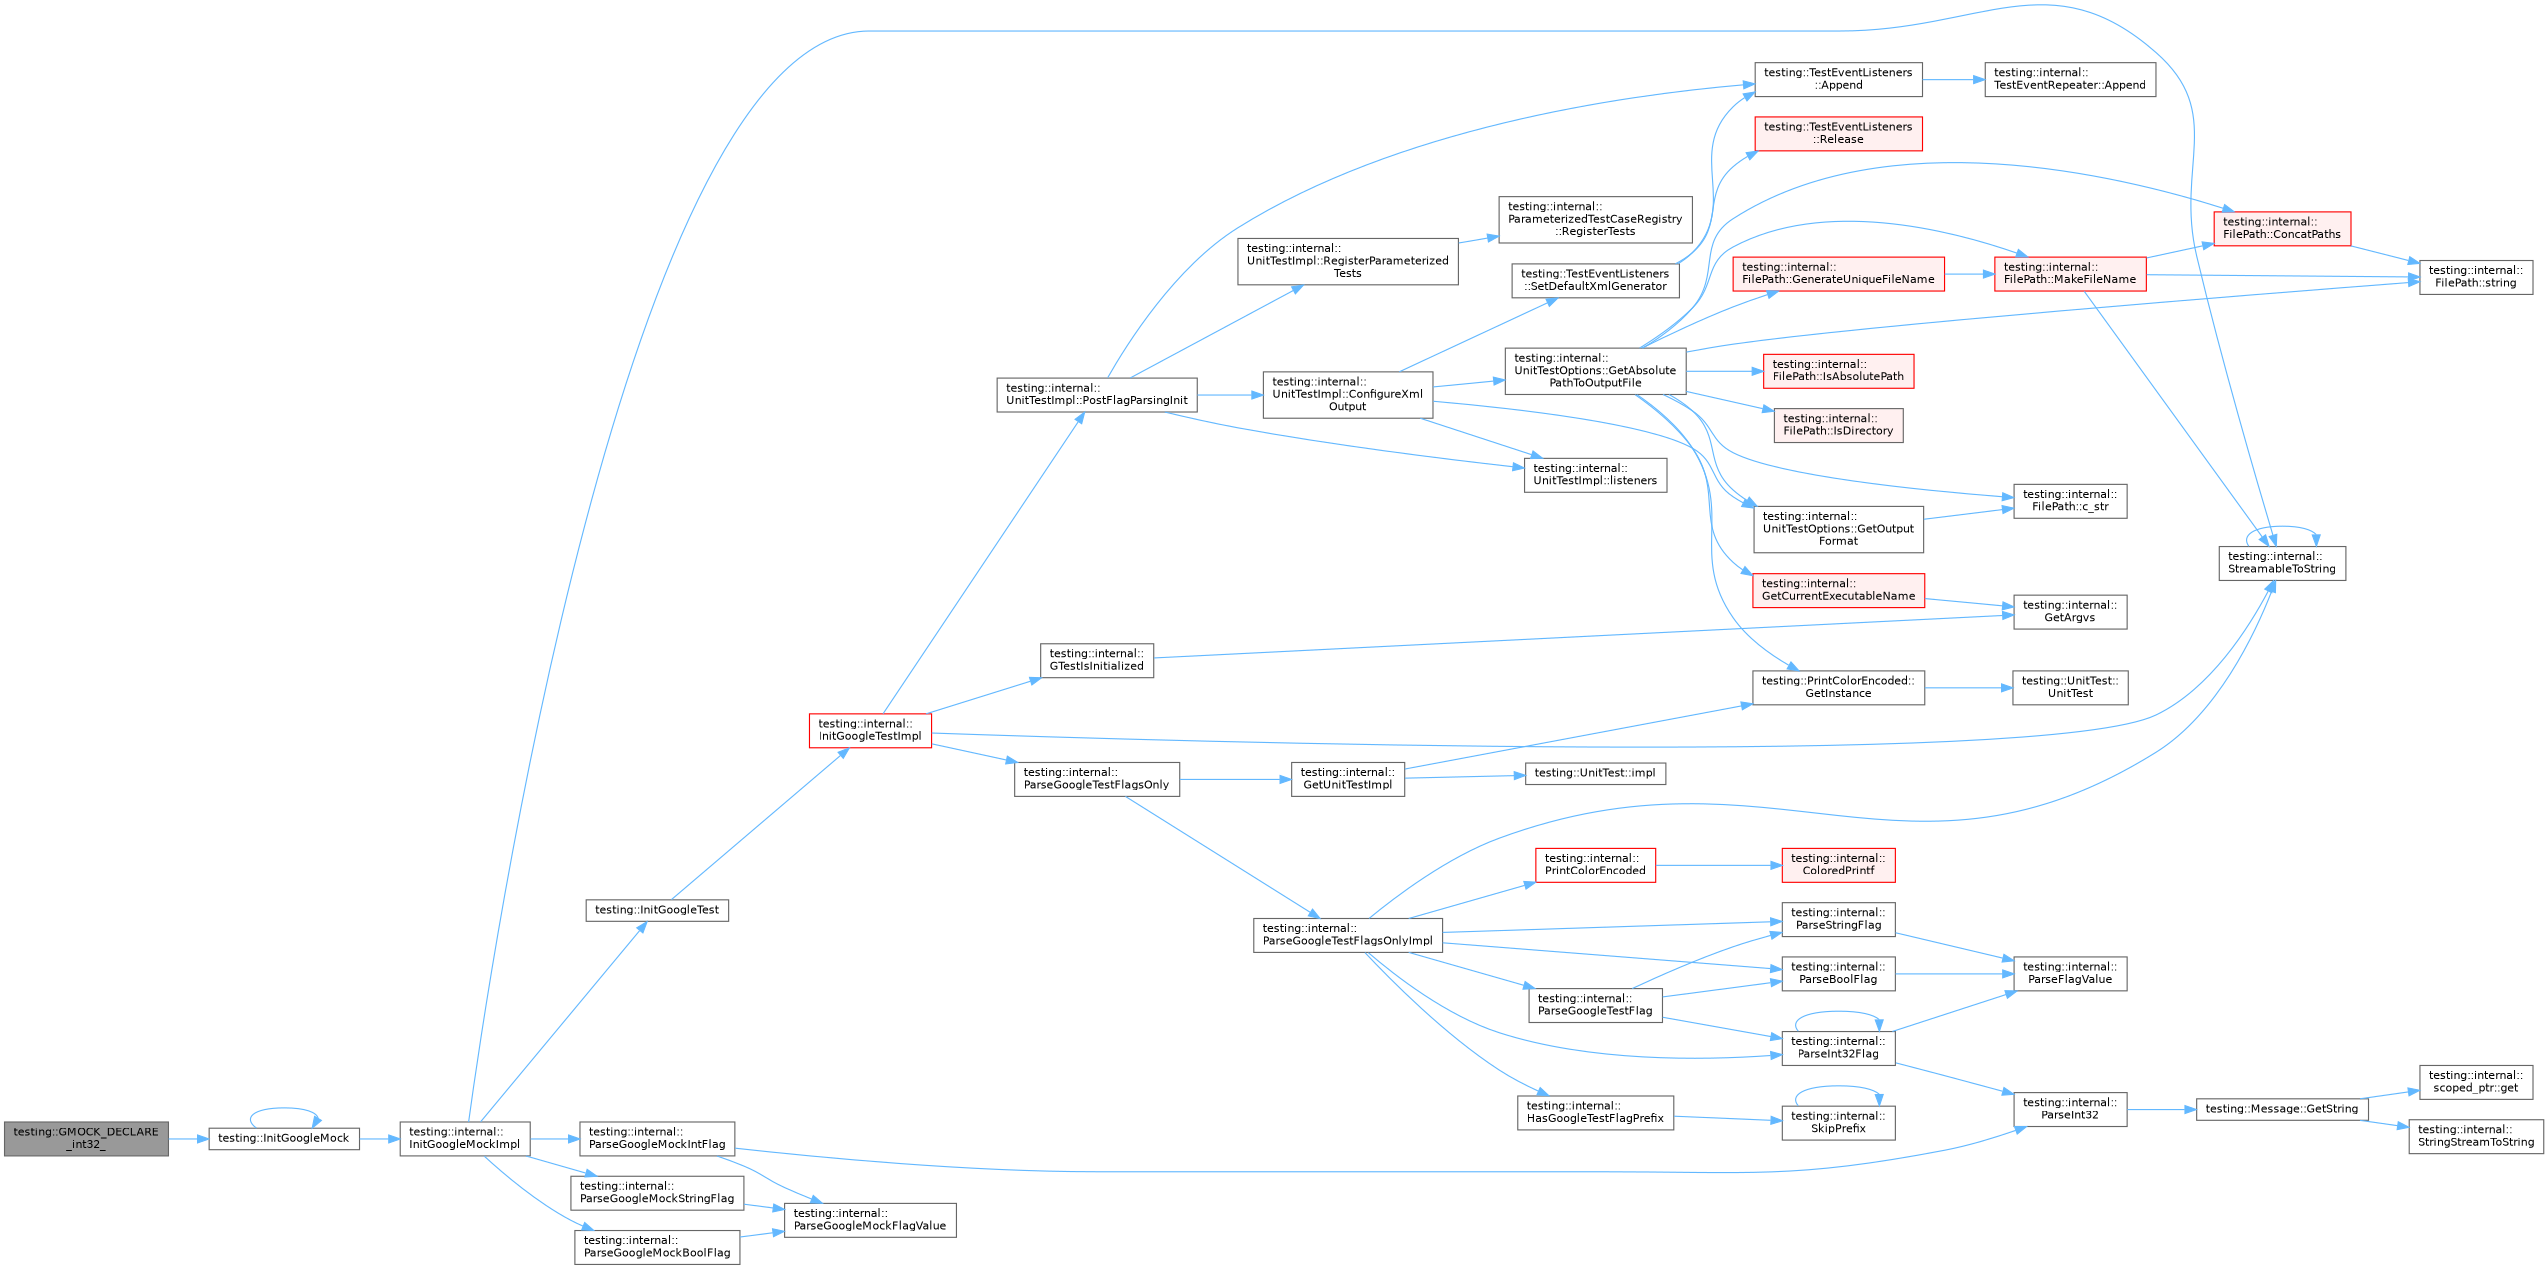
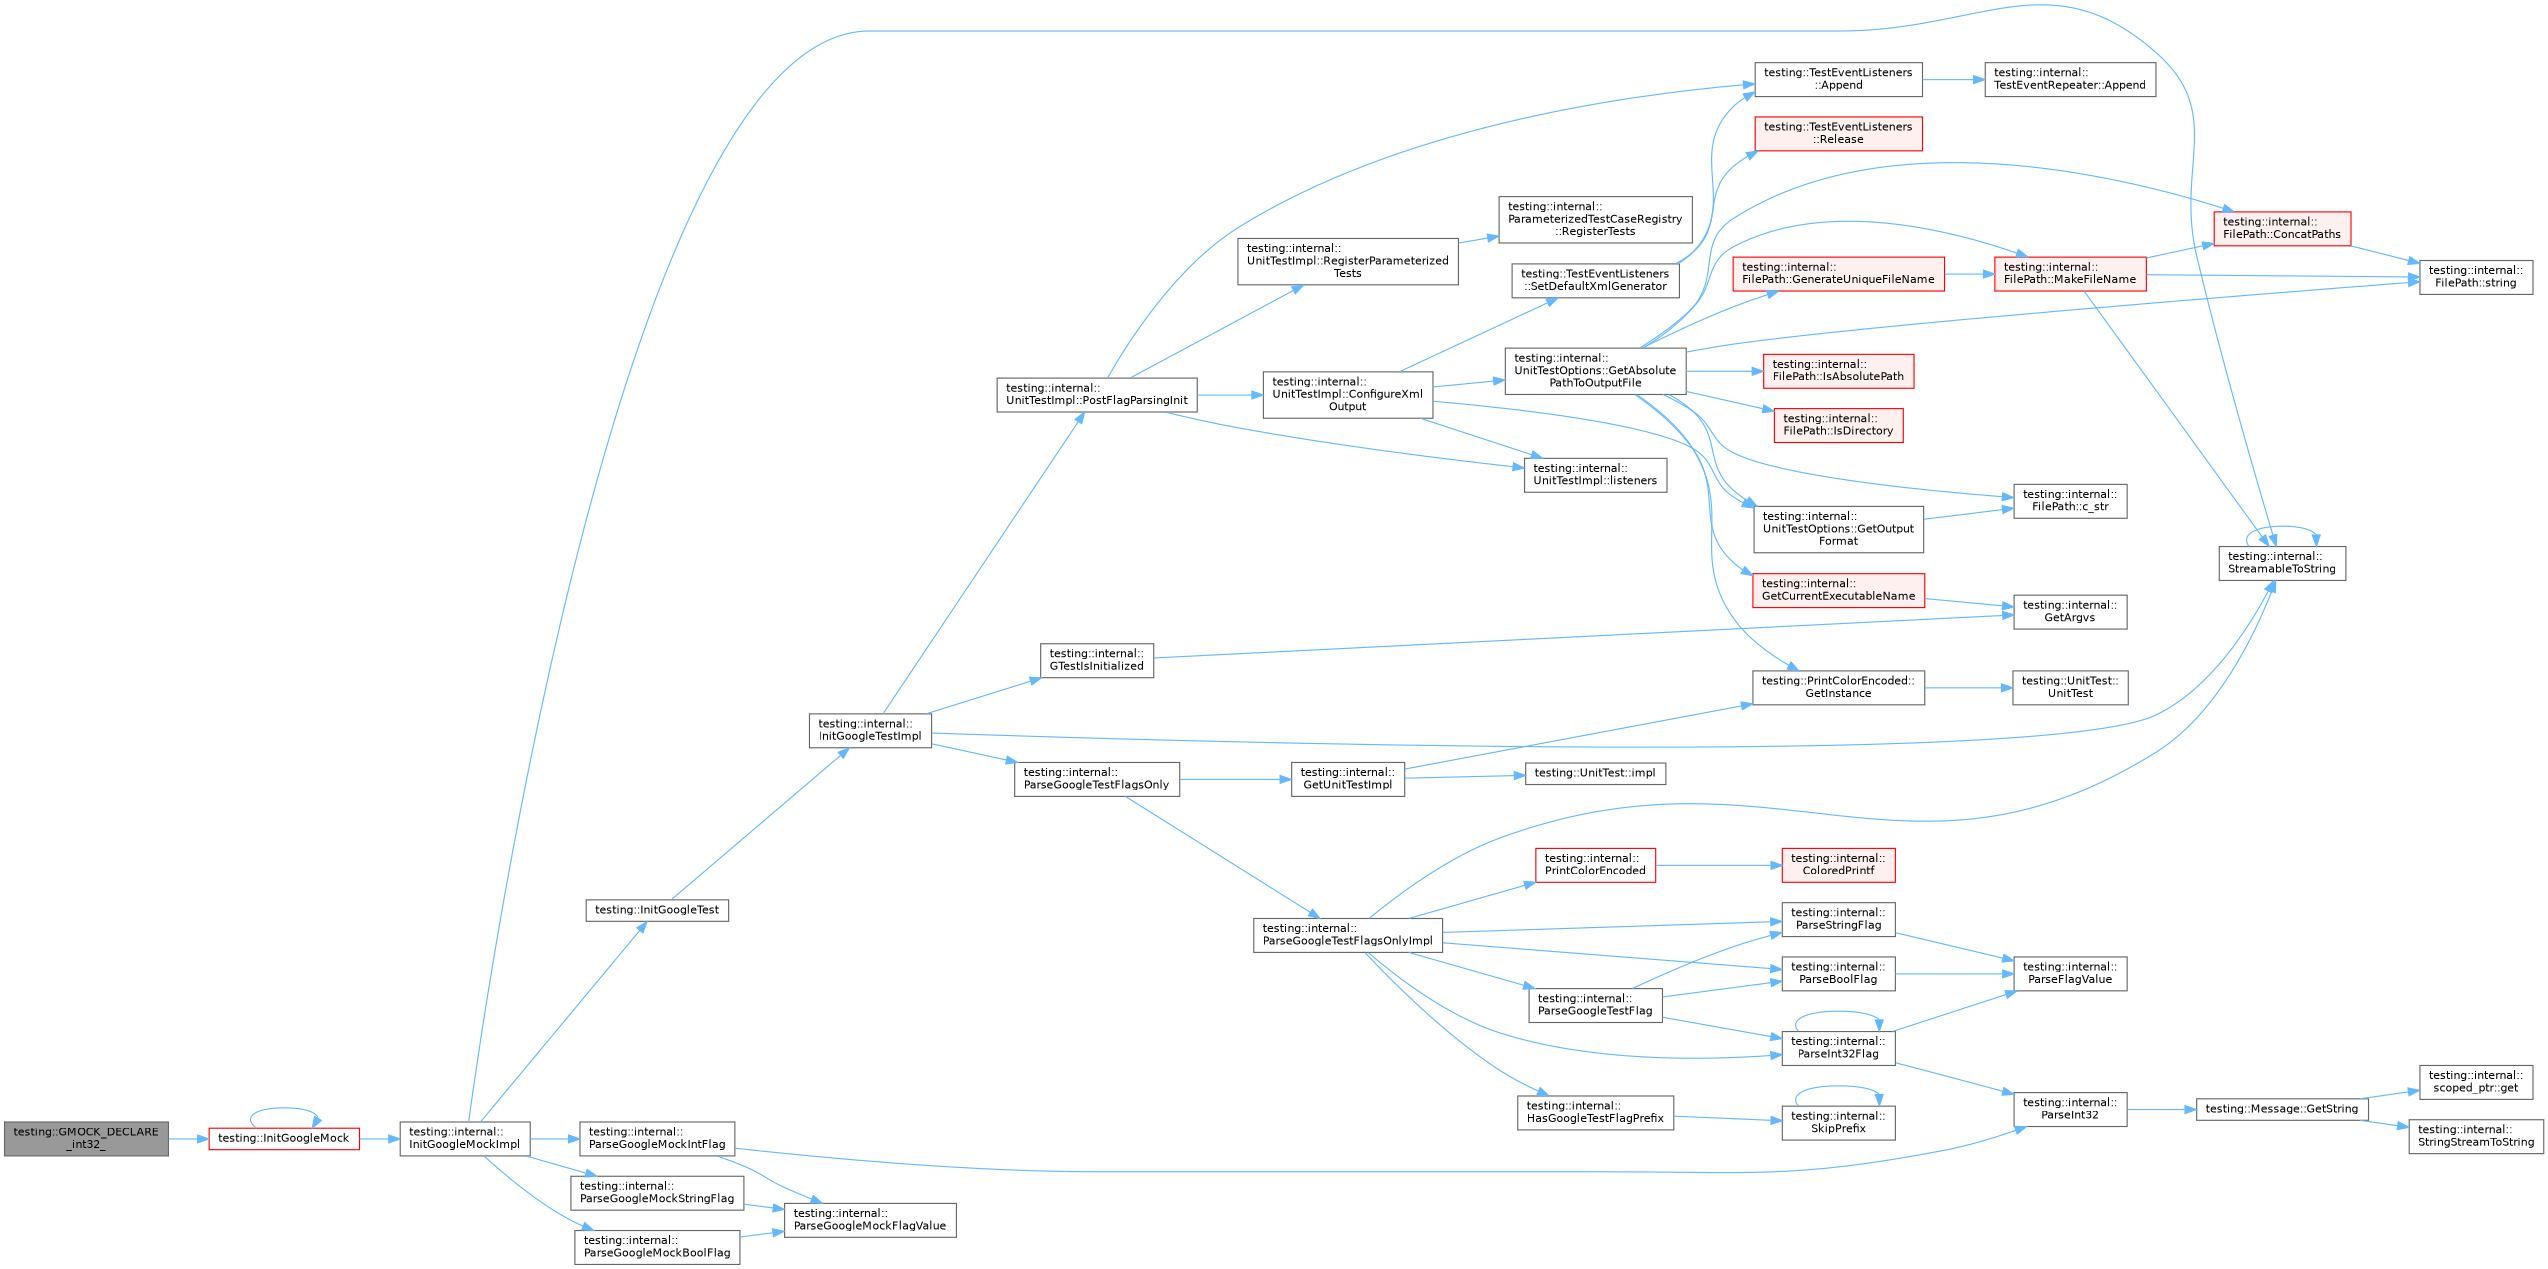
  digraph {
    rankdir=LR
    node [color=grey40 fillcolor=white fontname=Helvetica fontsize=10 shape=box style=filled]
    edge [color=steelblue1 fontname=Helvetica fontsize=10 labelfontname=Helvetica labelfontsize=10 style=solid]
    n1 [color=gray40 fillcolor=grey60 fontcolor=black height=0.2 label="testing::GMOCK_DECLARE\l_int32_" width=0.4]
-   n2 [height=0.2 label="testing::InitGoogleMock" width=0.4]
+   n2 [color=red height=0.2 label="testing::InitGoogleMock" width=0.4]
    n3 [height=0.2 label="testing::internal::\lInitGoogleMockImpl" width=0.4]
    n4 [height=0.2 label="testing::InitGoogleTest" width=0.4]
    n5 [height=0.2 label="testing::internal::\lStreamableToString" width=0.4]
    n6 [height=0.2 label="testing::internal::\lParseGoogleMockBoolFlag" width=0.4]
    n7 [height=0.2 label="testing::internal::\lParseGoogleMockIntFlag" width=0.4]
    n8 [height=0.2 label="testing::internal::\lParseGoogleMockStringFlag" width=0.4]
-   n9 [color=red height=0.2 label="testing::internal::\lInitGoogleTestImpl" width=0.4]
+   n9 [height=0.2 label="testing::internal::\lInitGoogleTestImpl" width=0.4]
    n10 [height=0.2 label="testing::internal::\lParseGoogleMockFlagValue" width=0.4]
    n11 [height=0.2 label="testing::internal::\lParseInt32" width=0.4]
    n12 [height=0.2 label="testing::internal::\lGTestIsInitialized" width=0.4]
    n13 [height=0.2 label="testing::internal::\lParseGoogleTestFlagsOnly" width=0.4]
    n14 [height=0.2 label="testing::internal::\lUnitTestImpl::PostFlagParsingInit" width=0.4]
    n15 [height=0.2 label="testing::internal::\lGetUnitTestImpl" width=0.4]
    n16 [height=0.2 label="testing::PrintColorEncoded::\lGetInstance" width=0.4]
    n17 [height=0.2 label="testing::UnitTest::impl" width=0.4]
    n18 [height=0.2 label="testing::internal::\lGetArgvs" width=0.4]
    n19 [height=0.2 label="testing::internal::\lParseGoogleTestFlagsOnlyImpl" width=0.4]
    n20 [height=0.2 label="testing::TestEventListeners\l::Append" width=0.4]
    n21 [height=0.2 label="testing::internal::\lUnitTestImpl::ConfigureXml\lOutput" width=0.4]
    n22 [height=0.2 label="testing::internal::\lUnitTestImpl::listeners" width=0.4]
    n23 [height=0.2 label="testing::internal::\lUnitTestImpl::RegisterParameterized\lTests" width=0.4]
    n24 [height=0.2 label="testing::UnitTest::\lUnitTest" width=0.4]
    n25 [height=0.2 label="testing::internal::\lHasGoogleTestFlagPrefix" width=0.4]
    n26 [height=0.2 label="testing::internal::\lParseBoolFlag" width=0.4]
    n27 [height=0.2 label="testing::internal::\lParseGoogleTestFlag" width=0.4]
    n28 [height=0.2 label="testing::internal::\lParseInt32Flag" width=0.4]
    n29 [height=0.2 label="testing::internal::\lParseStringFlag" width=0.4]
    n30 [color=red height=0.2 label="testing::internal::\lPrintColorEncoded" width=0.4]
    n31 [height=0.2 label="testing::internal::\lSkipPrefix" width=0.4]
    n32 [height=0.2 label="testing::internal::\lParseFlagValue" width=0.4]
    n33 [color=red fillcolor="#FFF0F0" height=0.2 label="testing::internal::\lColoredPrintf" width=0.4]
    n34 [height=0.2 label="testing::Message::GetString" width=0.4]
    n35 [height=0.2 label="testing::internal::\lscoped_ptr::get" width=0.4]
    n36 [height=0.2 label="testing::internal::\lStringStreamToString" width=0.4]
    n37 [height=0.2 label="testing::internal::\lTestEventRepeater::Append" width=0.4]
    n38 [height=0.2 label="testing::internal::\lUnitTestOptions::GetAbsolute\lPathToOutputFile" width=0.4]
    n39 [height=0.2 label="testing::internal::\lUnitTestOptions::GetOutput\lFormat" width=0.4]
    n40 [height=0.2 label="testing::TestEventListeners\l::SetDefaultXmlGenerator" width=0.4]
    n41 [height=0.2 label="testing::internal::\lParameterizedTestCaseRegistry\l::RegisterTests" width=0.4]
    n42 [height=0.2 label="testing::internal::\lFilePath::c_str" width=0.4]
    n43 [color=red fillcolor="#FFF0F0" height=0.2 label="testing::internal::\lFilePath::ConcatPaths" width=0.4]
    n44 [height=0.2 label="testing::internal::\lFilePath::string" width=0.4]
    n45 [color=red fillcolor="#FFF0F0" height=0.2 label="testing::internal::\lFilePath::GenerateUniqueFileName" width=0.4]
    n46 [color=red fillcolor="#FFF0F0" height=0.2 label="testing::internal::\lFilePath::MakeFileName" width=0.4]
    n47 [color=red fillcolor="#FFF0F0" height=0.2 label="testing::internal::\lGetCurrentExecutableName" width=0.4]
    n48 [color=red fillcolor="#FFF0F0" height=0.2 label="testing::internal::\lFilePath::IsAbsolutePath" width=0.4]
-   n49 [fillcolor="#FFF0F0" height=0.2 label="testing::internal::\lFilePath::IsDirectory" width=0.4]
+   n49 [color=red fillcolor="#FFF0F0" height=0.2 label="testing::internal::\lFilePath::IsDirectory" width=0.4]
    n50 [color=red fillcolor="#FFF0F0" height=0.2 label="testing::TestEventListeners\l::Release" width=0.4]
    n1 -> n2
    n2 -> n2
    n2 -> n3
    n3 -> n4
    n3 -> n5
    n3 -> n6
    n3 -> n7
    n3 -> n8
    n4 -> n9
    n5 -> n5
    n6 -> n10
    n7 -> n10
    n7 -> n11
    n8 -> n10
    n9 -> n5
    n9 -> n12
    n9 -> n13
    n9 -> n14
    n11 -> n34
    n12 -> n18
    n13 -> n15
    n13 -> n19
    n14 -> n20
    n14 -> n21
    n14 -> n22
    n14 -> n23
    n15 -> n16
    n15 -> n17
    n16 -> n24
    n19 -> n5
    n19 -> n25
    n19 -> n26
    n19 -> n27
    n19 -> n28
    n19 -> n29
    n19 -> n30
    n20 -> n37
    n21 -> n22
    n21 -> n38
    n21 -> n39
    n21 -> n40
    n23 -> n41
    n25 -> n31
    n26 -> n32
    n27 -> n26
    n27 -> n28
    n27 -> n29
    n28 -> n11
    n28 -> n28
    n28 -> n32
    n29 -> n32
    n30 -> n33
    n31 -> n31
    n34 -> n35
    n34 -> n36
    n38 -> n16
    n38 -> n39
    n38 -> n42
    n38 -> n43
    n38 -> n44
    n38 -> n45
    n38 -> n46
    n38 -> n47
    n38 -> n48
    n38 -> n49
    n39 -> n42
    n40 -> n20
    n40 -> n50
    n43 -> n44
    n45 -> n46
    n46 -> n5
    n46 -> n43
    n46 -> n44
    n47 -> n18
  }
